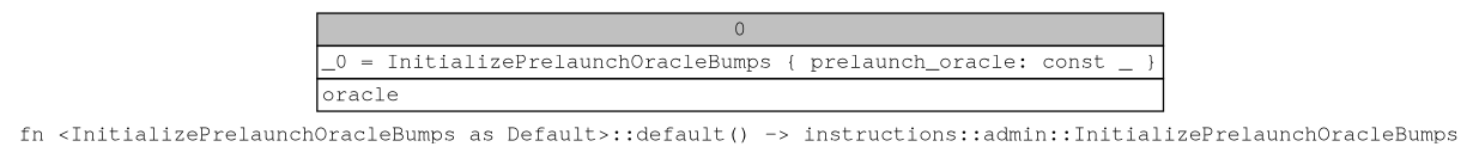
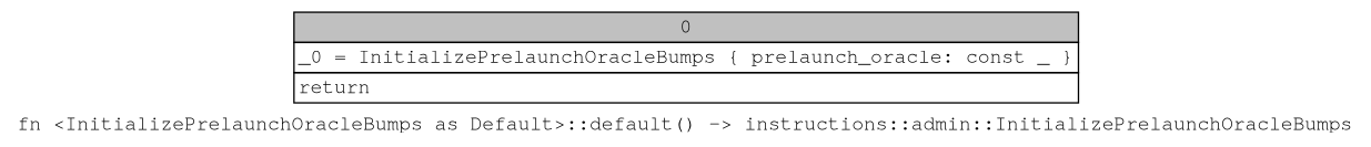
  digraph {
    fontname="Courier, monospace"
    label=<fn &lt;InitializePrelaunchOracleBumps as Default&gt;::default() -&gt; instructions::admin::InitializePrelaunchOracleBumps<br align="left"/>>
-   n1 [fontname="Courier, monospace" label=<<table border="0" cellborder="1" cellspacing="0"><tr><td bgcolor="gray" align="center" colspan="1">0</td></tr><tr><td align="left" balign="left">_0 = InitializePrelaunchOracleBumps { prelaunch_oracle: const _ }<br/></td></tr><tr><td align="left">oracle</td></tr></table>> shape=none]
+   n1 [fontname="Courier, monospace" label=<<table border="0" cellborder="1" cellspacing="0"><tr><td bgcolor="gray" align="center" colspan="1">0</td></tr><tr><td align="left" balign="left">_0 = InitializePrelaunchOracleBumps { prelaunch_oracle: const _ }<br/></td></tr><tr><td align="left">return</td></tr></table>> shape=none]
  }
